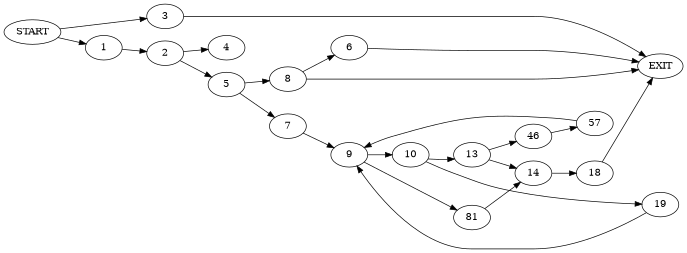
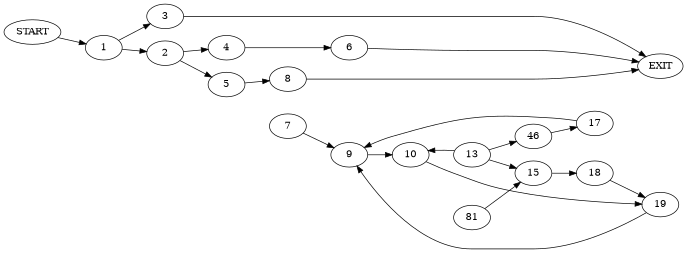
  digraph {
    rankdir=LR
    n1 [label=START]
    1
    2
    3
    n5 [label=EXIT]
    4
    5
    6
    7
    8
    9
    10
    n13 [label=81]
    n14 [label=19]
    13
-   15 [label=14]
+   15
    n17 [label=46]
    18
-   17 [label=57]
+   17
    n1 -> 1
    1 -> 2
-   n1 -> 3
+   1 -> 3
    2 -> 4
    2 -> 5
    3 -> n5
-   8 -> 6
-   5 -> 7
+   4 -> 6
    5 -> 8
    6 -> n5
    7 -> 9
    8 -> n5
    9 -> 10
-   9 -> n13
    10 -> n14
-   10 -> 13
+   13 -> 10
    n13 -> 15
    n14 -> 9
    13 -> 15
    13 -> n17
    15 -> 18
    n17 -> 17
-   18 -> n5
+   18 -> n14
    17 -> 9
  }
